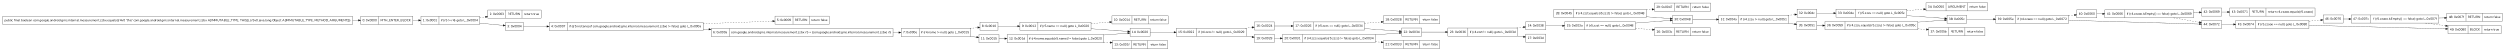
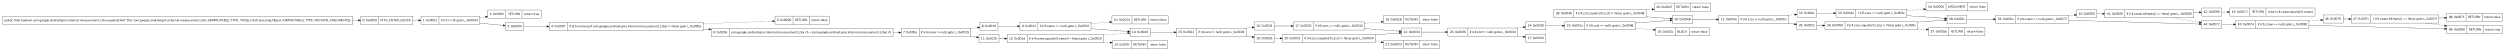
  digraph {
    fontname=Nunito
    rankdir=LR
    node [fontname=Nunito shape=record]
    edge [fontname=Nunito]
    n1 [label="{0\:\ 0x0000|MTH_ENTER_BLOCK\l}"]
    n2 [label="{1\:\ 0x0001|if (r5 != r4) goto L_0x0004\l}"]
    n3 [label="{2\:\ 0x0003|RETURN\l|return true\l}"]
    n4 [label="{3\:\ 0x0004}"]
    n5 [label="{4\:\ 0x0007|if ((r5 instanceof com.google.android.gms.internal.measurement.zzbx) != false) goto L_0x000a\l}"]
    n6 [label="{5\:\ 0x0009|RETURN\l|return false\l}"]
    n7 [label="{6\:\ 0x000a|com.google.android.gms.internal.measurement.zzbx r5 = (com.google.android.gms.internal.measurement.zzbx) r5\l}"]
    n8 [label="{7\:\ 0x000e|if (r4.name != null) goto L_0x0015\l}"]
    n9 [label="{8\:\ 0x0010}"]
    n10 [label="{11\:\ 0x0015}"]
    n11 [label="{9\:\ 0x0012|if (r5.name == null) goto L_0x0020\l}"]
    n12 [label="{12\:\ 0x001d|if (r4.name.equals(r5.name) != false) goto L_0x0020\l}"]
    n13 [label="{10\:\ 0x0014|RETURN\l|return false\l}"]
    n14 [label="{14\:\ 0x0020}"]
    n15 [label="{15\:\ 0x0022|if (r4.zzzs != null) goto L_0x0029\l}"]
    n16 [label="{13\:\ 0x001f|RETURN\l|return false\l}"]
    n17 [label="{16\:\ 0x0024}"]
    n18 [label="{19\:\ 0x0029}"]
    n19 [label="{17\:\ 0x0026|if (r5.zzzs == null) goto L_0x0034\l}"]
    n20 [label="{20\:\ 0x0031|if (r4.zzzs.equals(r5.zzzs) != false) goto L_0x0034\l}"]
    n21 [label="{18\:\ 0x0028|RETURN\l|return false\l}"]
    n22 [label="{22\:\ 0x0034}"]
    n23 [label="{23\:\ 0x0036|if (r4.zzzt != null) goto L_0x003d\l}"]
    n24 [label="{21\:\ 0x0033|RETURN\l|return false\l}"]
    n25 [label="{24\:\ 0x0038}"]
    n26 [label="{27\:\ 0x003d}"]
    n27 [label="{25\:\ 0x003a|if (r5.zzzt == null) goto L_0x0048\l}"]
-   n28 [label="{26\:\ 0x003c|RETURN\l|return false\l}"]
+   n28 [label="{26\:\ 0x003c|BLOCK\l|return false\l}"]
    n29 [label="{30\:\ 0x0048}"]
    n30 [label="{31\:\ 0x004a|if (r4.zzzu != null) goto L_0x0051\l}"]
    n31 [label="{28\:\ 0x0045|if (r4.zzzt.equals(r5.zzzt) != false) goto L_0x0048\l}"]
    n32 [label="{29\:\ 0x0047|RETURN\l|return false\l}"]
    n33 [label="{32\:\ 0x004c}"]
    n34 [label="{35\:\ 0x0051}"]
    n35 [label="{33\:\ 0x004e|if (r5.zzzu == null) goto L_0x005c\l}"]
    n36 [label="{36\:\ 0x0059|if (r4.zzzu.equals(r5.zzzu) != false) goto L_0x005c\l}"]
    n37 [label="{34\:\ 0x0050|ARGUMENT\l|return false\l}"]
    n38 [label="{38\:\ 0x005c}"]
    n39 [label="{39\:\ 0x005e|if (r4.zzaoo == null) goto L_0x0072\l}"]
    n40 [label="{37\:\ 0x005b|RETURN\l|return false\l}"]
    n41 [label="{40\:\ 0x0060}"]
    n42 [label="{44\:\ 0x0072}"]
    n43 [label="{41\:\ 0x0066|if (r4.zzaoo.isEmpty() == false) goto L_0x0069\l}"]
    n44 [label="{45\:\ 0x0074|if (r5.zzaoo == null) goto L_0x0080\l}"]
    n45 [label="{42\:\ 0x0069}"]
    n46 [label="{43\:\ 0x0071|RETURN\l|return r4.zzaoo.equals(r5.zzaoo)\l}"]
    n47 [label="{46\:\ 0x0076}"]
-   n48 [label="{49\:\ 0x0080|BLOCK\l|return true\l}"]
+   n48 [label="{49\:\ 0x0080|RETURN\l|return true\l}"]
    n49 [label="{47\:\ 0x007c|if (r5.zzaoo.isEmpty() == false) goto L_0x007f\l}"]
    n50 [label="{48\:\ 0x007f|RETURN\l|return false\l}"]
    n51 [label="{public final boolean com.google.android.gms.internal.measurement.zzbx.equals((r4v0 'this' com.google.android.gms.internal.measurement.zzbx A[IMMUTABLE_TYPE, THIS]), (r5v0 java.lang.Object A[IMMUTABLE_TYPE, METHOD_ARGUMENT])) }"]
    n1 -> n2
    n2 -> n3 [style=dashed]
    n2 -> n4
    n4 -> n5
    n5 -> n6 [style=dashed]
    n5 -> n7
    n7 -> n8
    n8 -> n9 [style=dashed]
    n8 -> n10
    n9 -> n11
    n10 -> n12
    n11 -> n13 [style=dashed]
    n11 -> n14
-   n12 -> n14
+   n12 -> n14 [style=dashed]
    n12 -> n16 [style=dashed]
    n14 -> n15
    n15 -> n17 [style=dashed]
    n15 -> n18
    n17 -> n19
    n18 -> n20
    n19 -> n21 [style=dashed]
    n19 -> n22
    n20 -> n22
    n20 -> n24 [style=dashed]
    n22 -> n23
    n23 -> n25 [style=dashed]
    n23 -> n26
    n25 -> n27
    n27 -> n28 [style=dashed]
    n27 -> n29
    n29 -> n30
    n30 -> n33 [style=dashed]
    n30 -> n34
    n31 -> n29
    n31 -> n32 [style=dashed]
    n33 -> n35
    n34 -> n36
    n35 -> n37 [style=dashed]
    n35 -> n38
    n36 -> n38
    n36 -> n40 [style=dashed]
    n38 -> n39
    n39 -> n41 [style=dashed]
    n39 -> n42
    n41 -> n43
    n42 -> n44
    n43 -> n42 [style=dashed]
    n43 -> n45
    n44 -> n47 [style=dashed]
    n44 -> n48
    n45 -> n46
    n47 -> n49
    n49 -> n48 [style=dashed]
    n49 -> n50
    n51 -> n1
  }
